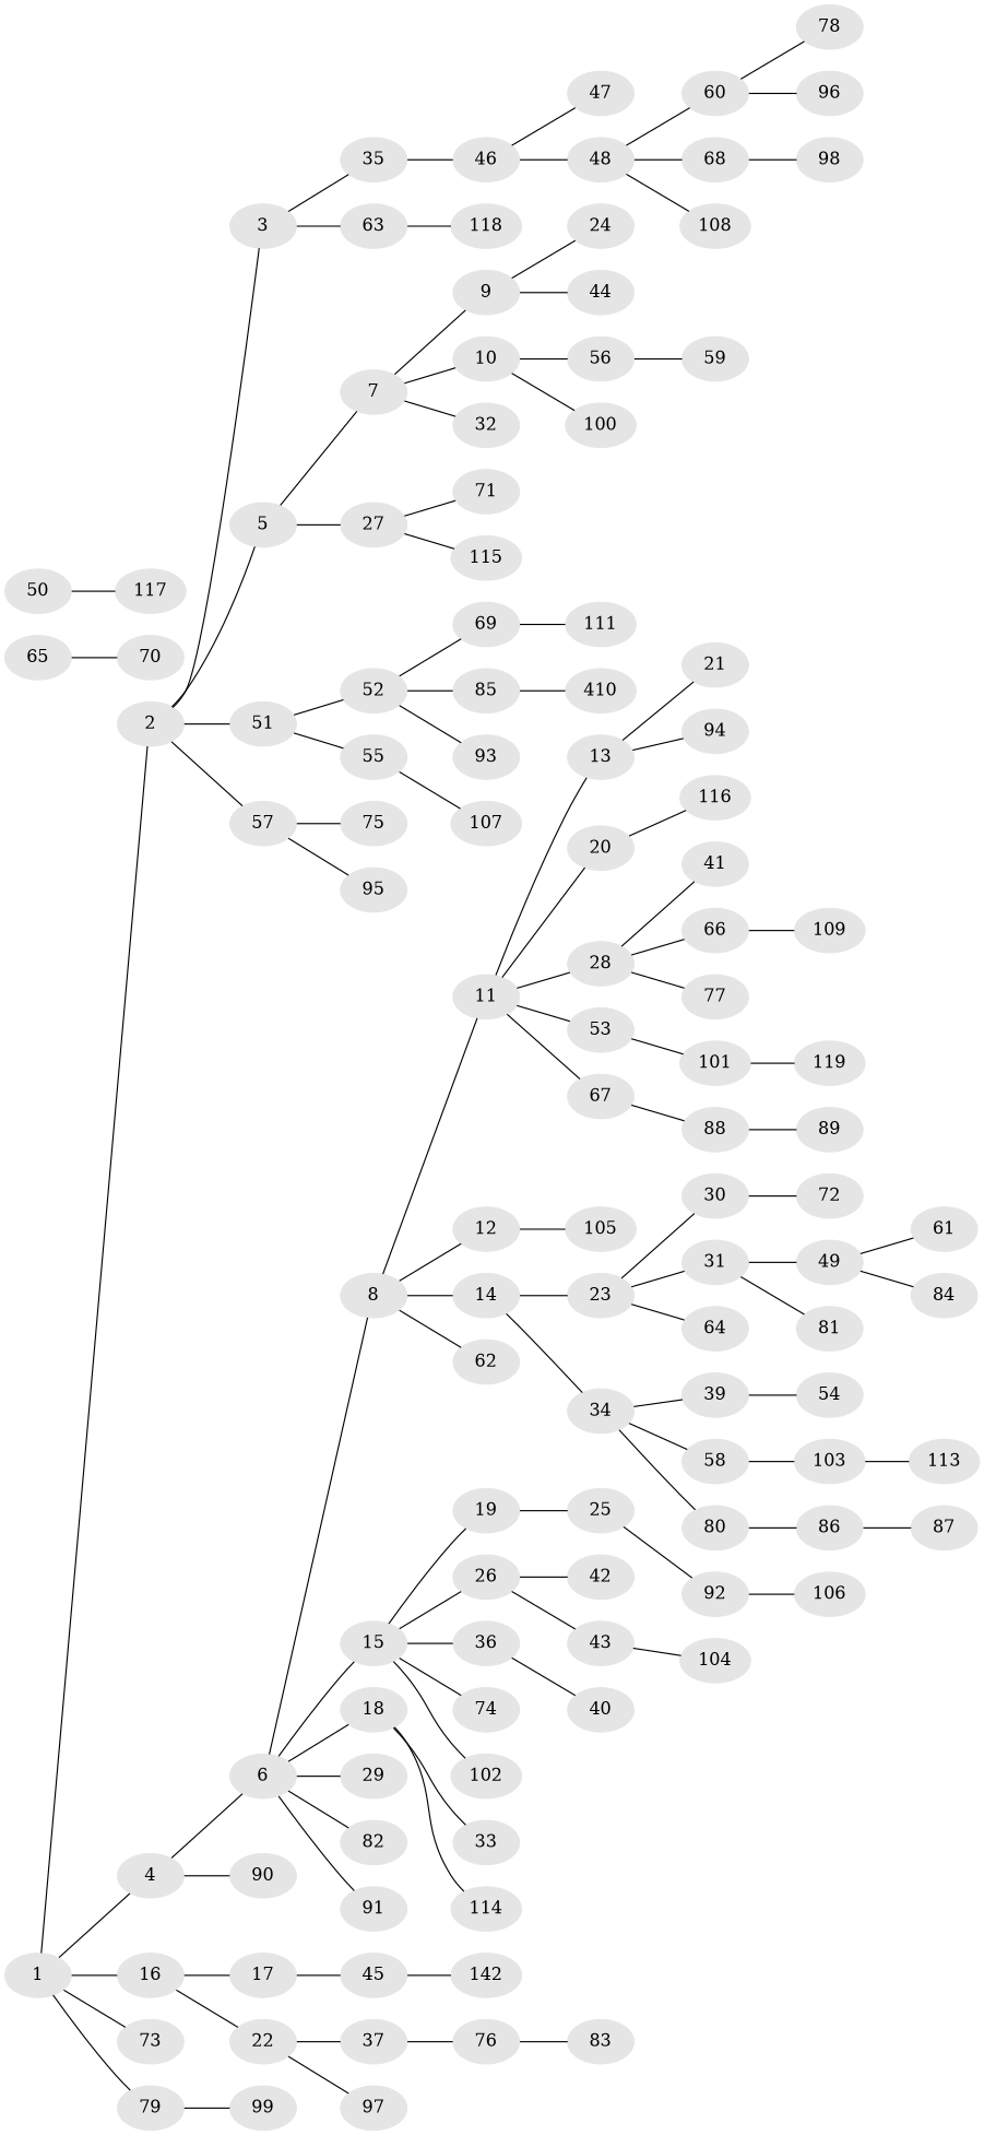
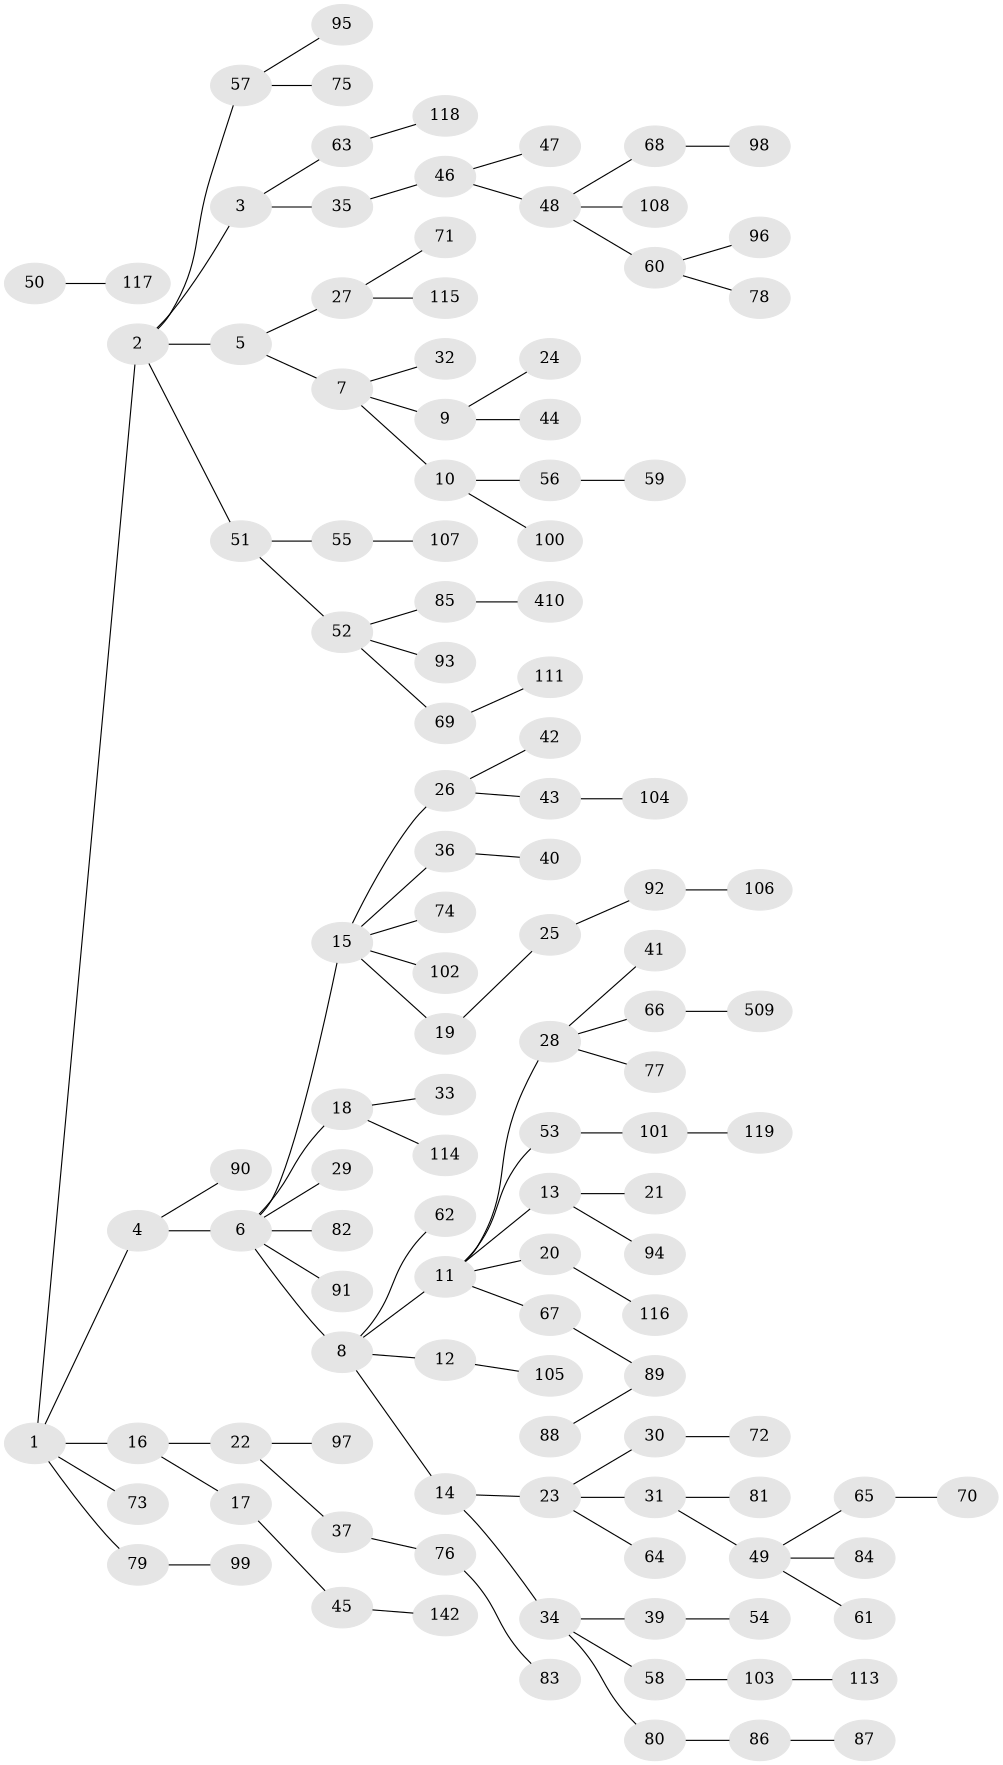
  graph {
    rankdir=LR
    node [color=gray90 style=filled]
    1
    2
    4
    16
    73
    79
    3
    5
    51
    57
    6
    90
    17
    22
    99
    35
    63
    7
    27
    52
    55
    75
    95
    46
    118
    8
    15
    18
    29
    82
    91
    9
    10
    32
    71
    115
    11
    12
    14
    62
    19
    26
    36
    74
    102
    33
    114
    24
    44
    56
    100
    13
    20
    28
    53
    67
    105
    23
    34
    59
    21
    94
    116
    41
    66
    77
    101
    88
    30
    31
    64
    39
    58
    80
    25
    42
    43
    40
    45
    37
    97
    n82 [label=142]
    92
    76
    72
    49
    81
    106
    104
-   109
+   109 [label=509]
    61
    65
    84
    54
    103
    86
    47
    48
    83
    50
    117
    60
    68
    108
    78
    96
    98
    70
    69
    85
    93
    107
    111
    n114 [label=410]
    119
    113
    89
    87
    1 -- 2
    1 -- 4
    1 -- 16
    1 -- 73
    1 -- 79
    2 -- 3
    2 -- 5
    2 -- 51
    2 -- 57
    4 -- 6
    4 -- 90
    16 -- 17
    16 -- 22
    79 -- 99
    3 -- 35
    3 -- 63
    5 -- 7
    5 -- 27
    51 -- 52
    51 -- 55
    57 -- 75
    57 -- 95
    6 -- 8
    6 -- 15
    6 -- 18
    6 -- 29
    6 -- 82
    6 -- 91
    17 -- 45
    22 -- 37
    22 -- 97
    35 -- 46
    63 -- 118
    7 -- 9
    7 -- 10
    7 -- 32
    27 -- 71
    27 -- 115
    52 -- 69
    52 -- 85
    52 -- 93
    55 -- 107
    46 -- 47
    46 -- 48
    8 -- 11
    8 -- 12
    8 -- 14
    8 -- 62
    15 -- 19
    15 -- 26
    15 -- 36
    15 -- 74
    15 -- 102
    18 -- 33
    18 -- 114
    9 -- 24
    9 -- 44
    10 -- 56
    10 -- 100
    11 -- 13
    11 -- 20
    11 -- 28
    11 -- 53
    11 -- 67
    12 -- 105
    14 -- 23
    14 -- 34
    19 -- 25
    26 -- 42
    26 -- 43
    36 -- 40
    56 -- 59
    13 -- 21
    13 -- 94
    20 -- 116
    28 -- 41
    28 -- 66
    28 -- 77
    53 -- 101
-   67 -- 88
+   67 -- 89
    23 -- 30
    23 -- 31
    23 -- 64
    34 -- 39
    34 -- 58
    34 -- 80
    66 -- 109
    101 -- 119
    88 -- 89
    30 -- 72
    31 -- 49
    31 -- 81
    39 -- 54
    58 -- 103
    80 -- 86
    25 -- 92
    43 -- 104
    45 -- n82
    37 -- 76
    92 -- 106
    76 -- 83
    49 -- 61
+   49 -- 65
    49 -- 84
    65 -- 70
    103 -- 113
    86 -- 87
    48 -- 60
    48 -- 68
    48 -- 108
    50 -- 117
    60 -- 78
    60 -- 96
    68 -- 98
    69 -- 111
    85 -- n114
  }
